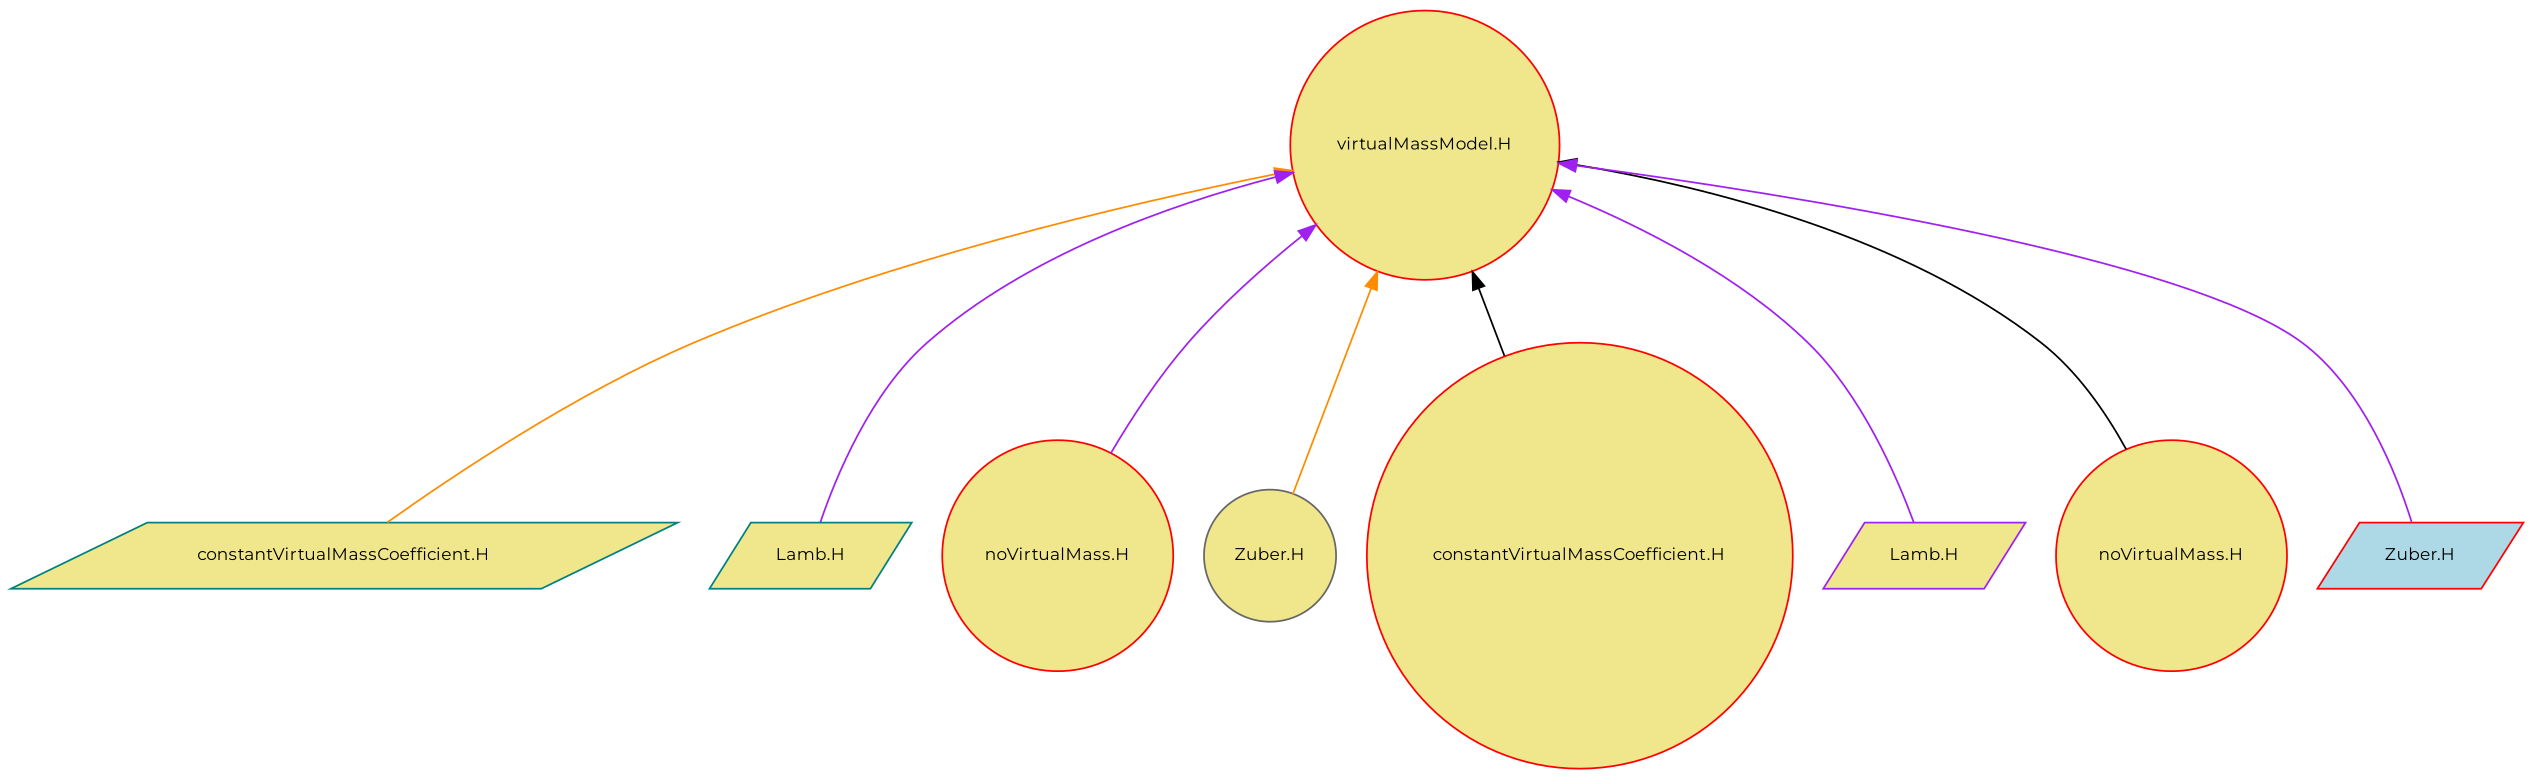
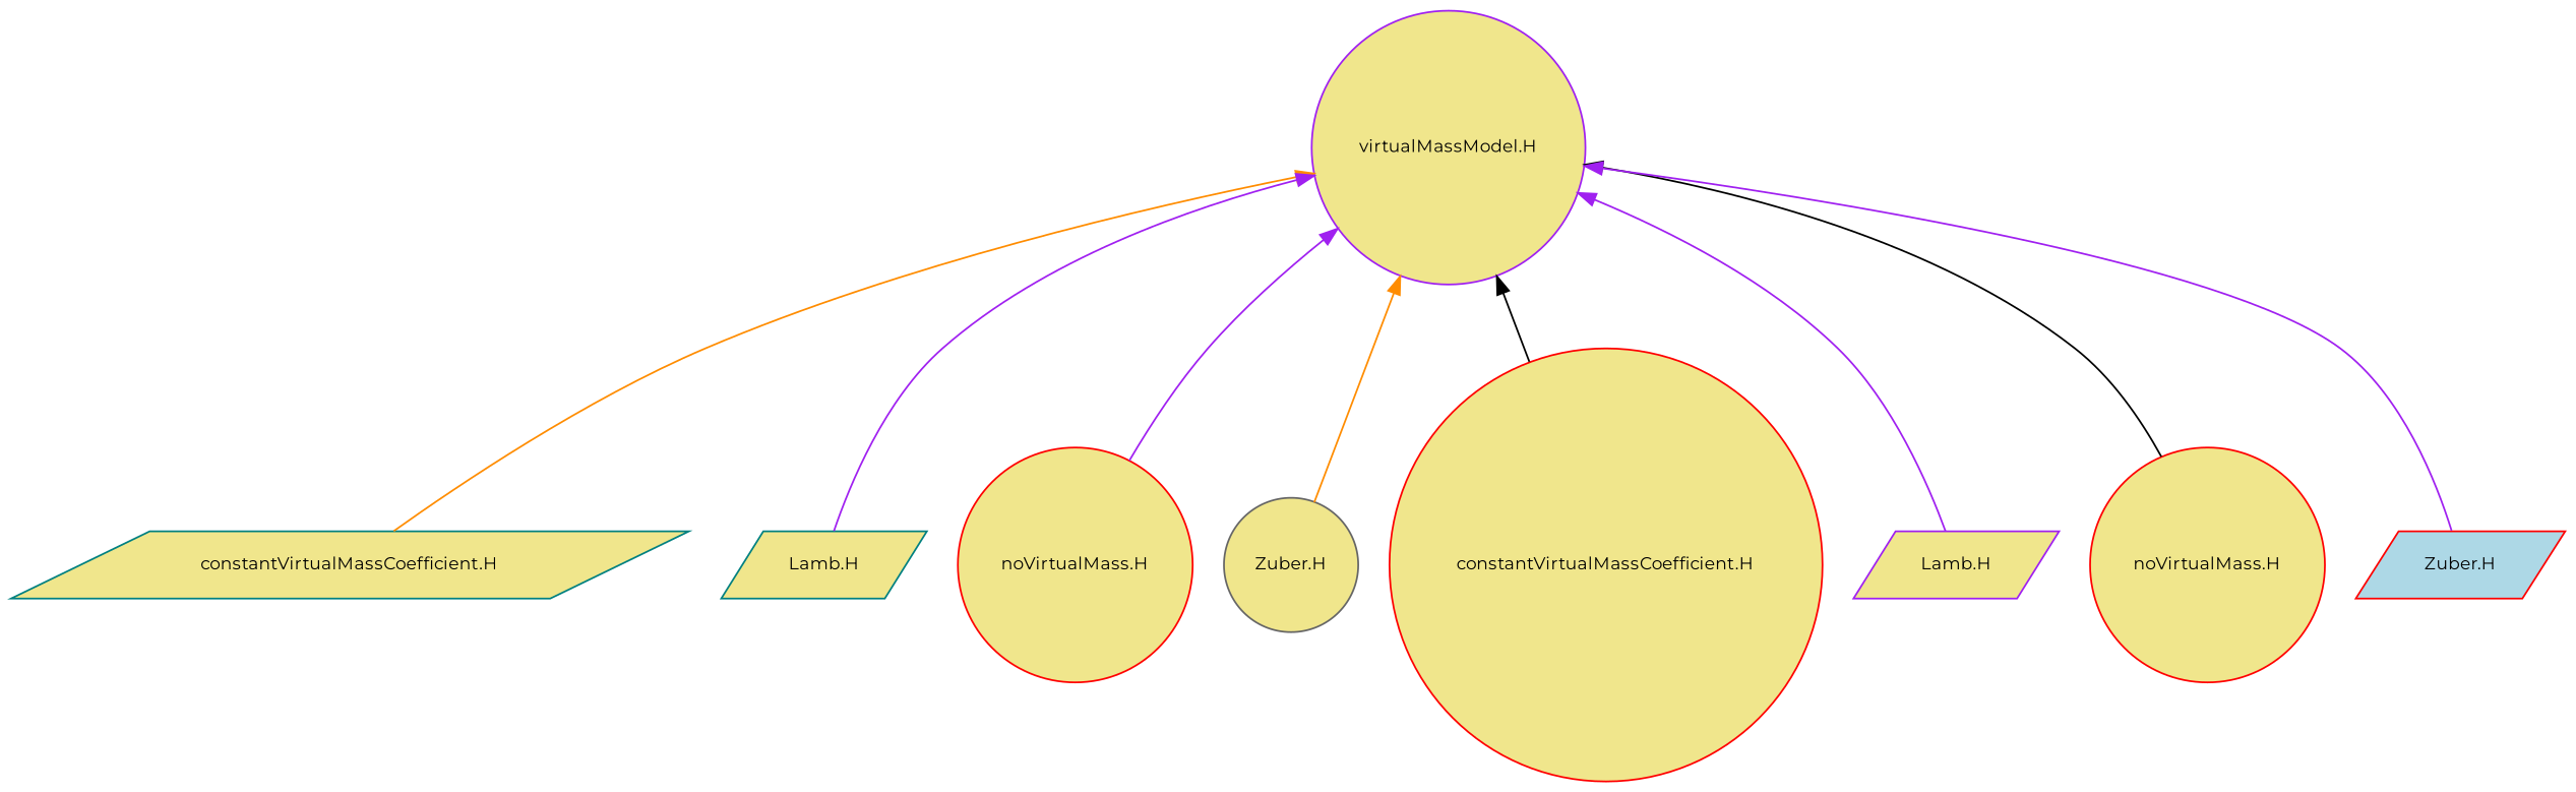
  digraph {
    fontname=Montserrat
    node [color=red fillcolor=khaki fontname=Montserrat fontsize=10 shape=circle style=filled]
    edge [color=purple dir=back fontname=Montserrat fontsize=10 labelfontname=Helvetica labelfontsize=10 style=solid]
-   n1 [fontcolor=black height=0.2 label="virtualMassModel.H" width=0.4]
+   n1 [color=purple fontcolor=black height=0.2 label="virtualMassModel.H" width=0.4]
    n2 [color=teal height=0.2 label="constantVirtualMassCoefficient.H" shape=parallelogram width=0.4]
    n3 [color=teal height=0.2 label="Lamb.H" shape=parallelogram width=0.4]
    n4 [height=0.2 label="noVirtualMass.H" width=0.4]
    n5 [color=gray40 height=0.2 label="Zuber.H" width=0.4]
    n6 [height=0.2 label="constantVirtualMassCoefficient.H" width=0.4]
    n7 [color=purple height=0.2 label="Lamb.H" shape=parallelogram width=0.4]
    n8 [height=0.2 label="noVirtualMass.H" width=0.4]
    n9 [height=0.2 label="Zuber.H" shape=parallelogram width=0.4 fillcolor=lightblue]
    n1 -> n2 [color=darkorange]
    n1 -> n3
    n1 -> n4
    n1 -> n5 [color=darkorange]
    n1 -> n6 [color=black]
    n1 -> n7
    n1 -> n8 [color=black]
    n1 -> n9
  }
